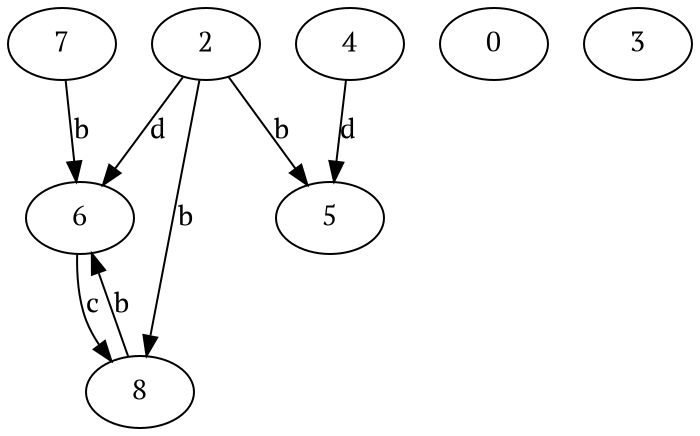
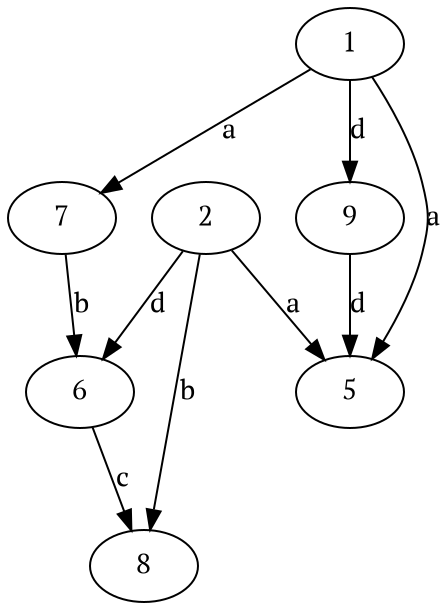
  strict digraph {
    fontname="PT Serif"
    node [fontname="PT Serif"]
    edge [fontname="PT Serif"]
    n1 [label=7]
    6
    8
-   0
-   9 [label=4]
+   9
    5
+   1
    2
-   3
    n1 -> 6 [label=b]
    6 -> 8 [label=c]
-   8 -> 6 [label=b]
    9 -> 5 [label=d]
+   1 -> n1 [label=a]
+   1 -> 9 [label=d]
+   1 -> 5 [label=a]
    2 -> 6 [label=d]
    2 -> 8 [label=b]
-   2 -> 5 [label=b]
+   2 -> 5 [label=a]
  }
